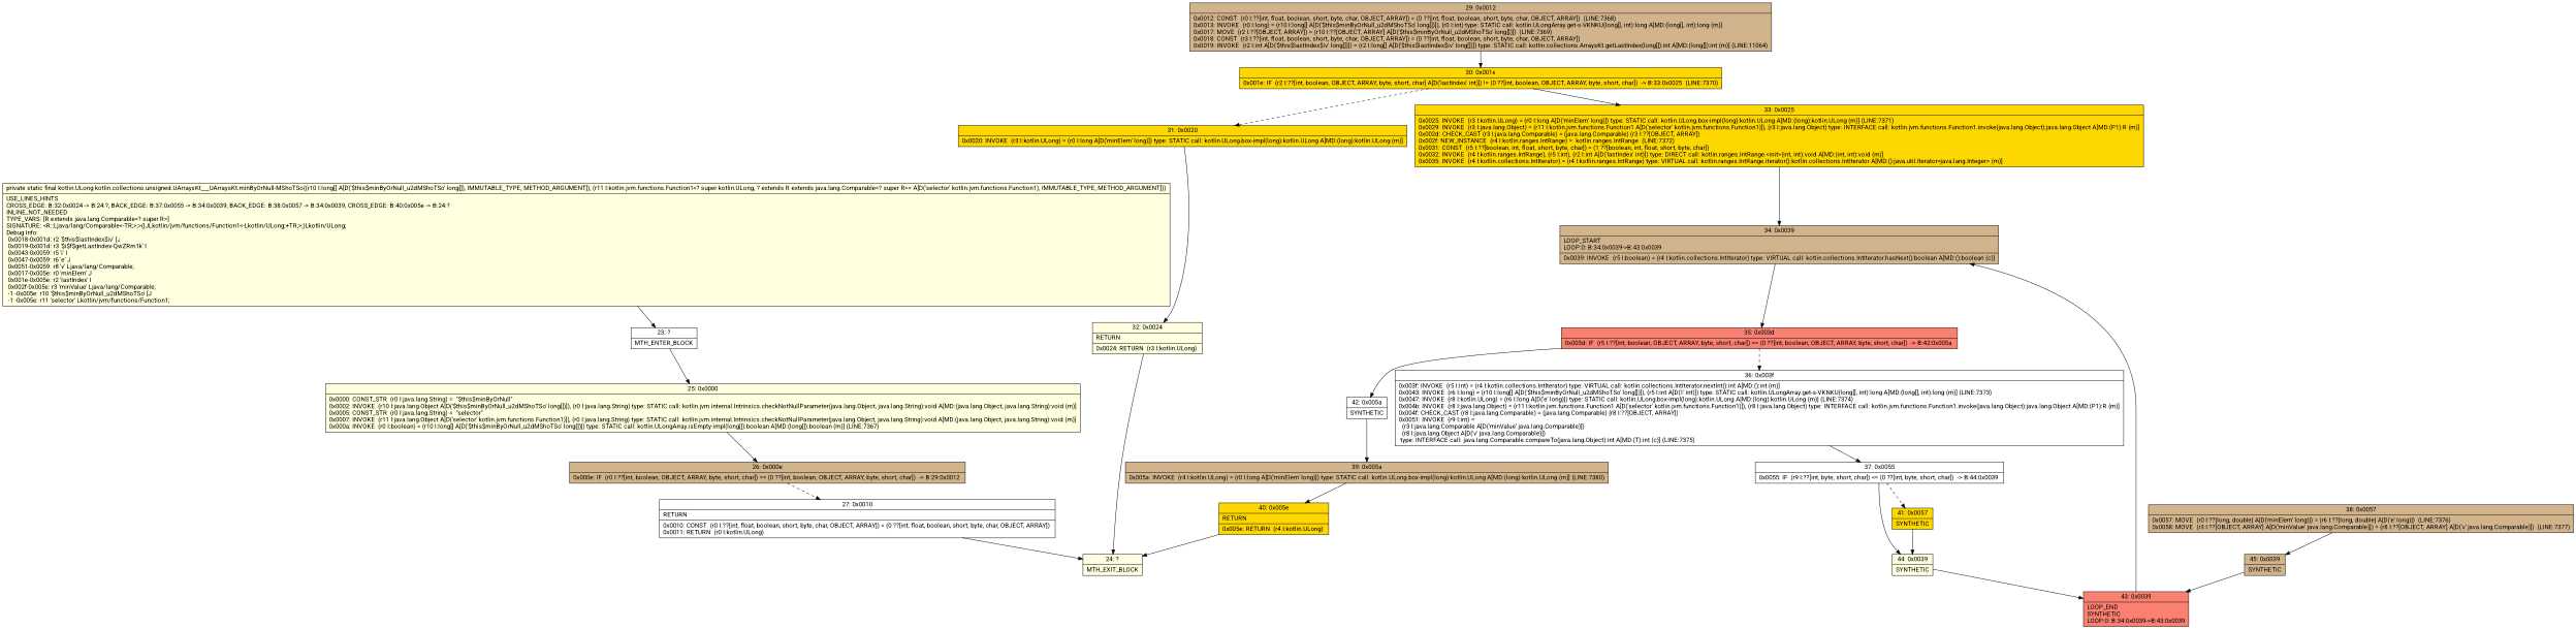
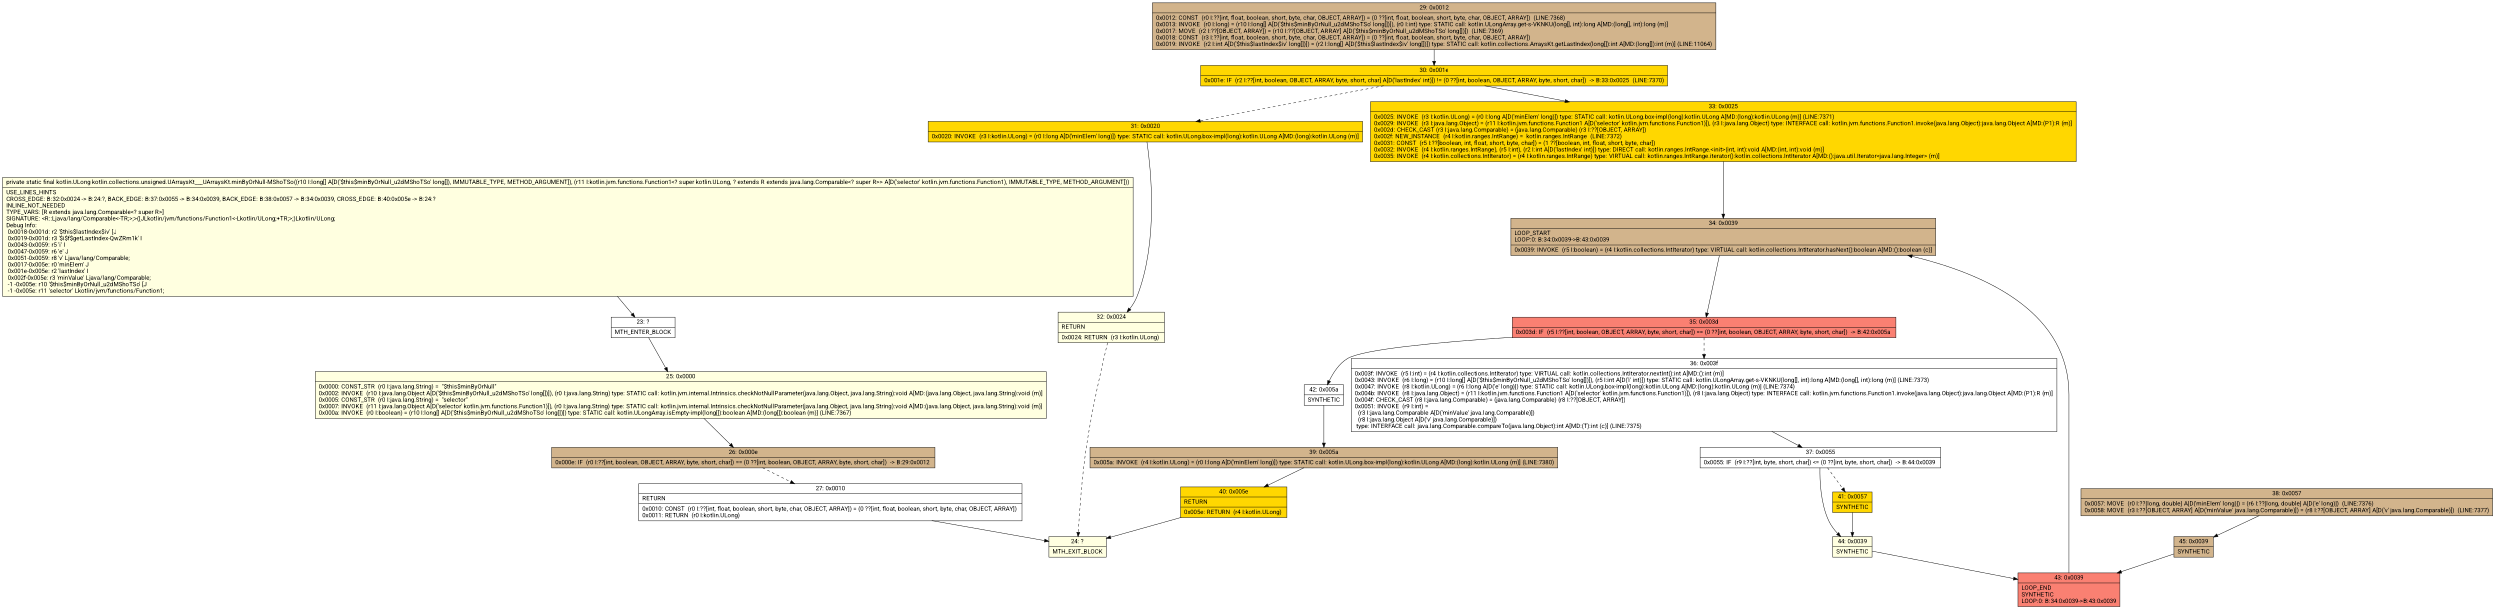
  digraph {
    fontname=Roboto
    node [fillcolor=tan fontname=Roboto shape=record style=filled]
    edge [fontname=Roboto]
    n1 [fillcolor=white label="{23\:\ ?|MTH_ENTER_BLOCK\l}"]
    n2 [fillcolor=lightyellow label="{25\:\ 0x0000|0x0000: CONST_STR  (r0 I:java.lang.String) =  \"$this$minByOrNull\" \l0x0002: INVOKE  (r10 I:java.lang.Object A[D('$this$minByOrNull_u2dMShoTSo' long[])]), (r0 I:java.lang.String) type: STATIC call: kotlin.jvm.internal.Intrinsics.checkNotNullParameter(java.lang.Object, java.lang.String):void A[MD:(java.lang.Object, java.lang.String):void (m)]\l0x0005: CONST_STR  (r0 I:java.lang.String) =  \"selector\" \l0x0007: INVOKE  (r11 I:java.lang.Object A[D('selector' kotlin.jvm.functions.Function1)]), (r0 I:java.lang.String) type: STATIC call: kotlin.jvm.internal.Intrinsics.checkNotNullParameter(java.lang.Object, java.lang.String):void A[MD:(java.lang.Object, java.lang.String):void (m)]\l0x000a: INVOKE  (r0 I:boolean) = (r10 I:long[] A[D('$this$minByOrNull_u2dMShoTSo' long[])]) type: STATIC call: kotlin.ULongArray.isEmpty\-impl(long[]):boolean A[MD:(long[]):boolean (m)] (LINE:7367)\l}"]
    n3 [label="{26\:\ 0x000e|0x000e: IF  (r0 I:??[int, boolean, OBJECT, ARRAY, byte, short, char]) == (0 ??[int, boolean, OBJECT, ARRAY, byte, short, char])  \-\> B:29:0x0012 \l}"]
    n4 [fillcolor=white label="{27\:\ 0x0010|RETURN\l|0x0010: CONST  (r0 I:??[int, float, boolean, short, byte, char, OBJECT, ARRAY]) = (0 ??[int, float, boolean, short, byte, char, OBJECT, ARRAY]) \l0x0011: RETURN  (r0 I:kotlin.ULong) \l}"]
    n5 [fillcolor=lightyellow label="{24\:\ ?|MTH_EXIT_BLOCK\l}"]
    n6 [label="{29\:\ 0x0012|0x0012: CONST  (r0 I:??[int, float, boolean, short, byte, char, OBJECT, ARRAY]) = (0 ??[int, float, boolean, short, byte, char, OBJECT, ARRAY])  (LINE:7368)\l0x0013: INVOKE  (r0 I:long) = (r10 I:long[] A[D('$this$minByOrNull_u2dMShoTSo' long[])]), (r0 I:int) type: STATIC call: kotlin.ULongArray.get\-s\-VKNKU(long[], int):long A[MD:(long[], int):long (m)]\l0x0017: MOVE  (r2 I:??[OBJECT, ARRAY]) = (r10 I:??[OBJECT, ARRAY] A[D('$this$minByOrNull_u2dMShoTSo' long[])])  (LINE:7369)\l0x0018: CONST  (r3 I:??[int, float, boolean, short, byte, char, OBJECT, ARRAY]) = (0 ??[int, float, boolean, short, byte, char, OBJECT, ARRAY]) \l0x0019: INVOKE  (r2 I:int A[D('$this$lastIndex$iv' long[])]) = (r2 I:long[] A[D('$this$lastIndex$iv' long[])]) type: STATIC call: kotlin.collections.ArraysKt.getLastIndex(long[]):int A[MD:(long[]):int (m)] (LINE:11064)\l}"]
    n7 [fillcolor=gold label="{30\:\ 0x001e|0x001e: IF  (r2 I:??[int, boolean, OBJECT, ARRAY, byte, short, char] A[D('lastIndex' int)]) != (0 ??[int, boolean, OBJECT, ARRAY, byte, short, char])  \-\> B:33:0x0025  (LINE:7370)\l}"]
    n8 [fillcolor=gold label="{31\:\ 0x0020|0x0020: INVOKE  (r3 I:kotlin.ULong) = (r0 I:long A[D('minElem' long)]) type: STATIC call: kotlin.ULong.box\-impl(long):kotlin.ULong A[MD:(long):kotlin.ULong (m)]\l}"]
    n9 [fillcolor=gold label="{33\:\ 0x0025|0x0025: INVOKE  (r3 I:kotlin.ULong) = (r0 I:long A[D('minElem' long)]) type: STATIC call: kotlin.ULong.box\-impl(long):kotlin.ULong A[MD:(long):kotlin.ULong (m)] (LINE:7371)\l0x0029: INVOKE  (r3 I:java.lang.Object) = (r11 I:kotlin.jvm.functions.Function1 A[D('selector' kotlin.jvm.functions.Function1)]), (r3 I:java.lang.Object) type: INTERFACE call: kotlin.jvm.functions.Function1.invoke(java.lang.Object):java.lang.Object A[MD:(P1):R (m)]\l0x002d: CHECK_CAST (r3 I:java.lang.Comparable) = (java.lang.Comparable) (r3 I:??[OBJECT, ARRAY]) \l0x002f: NEW_INSTANCE  (r4 I:kotlin.ranges.IntRange) =  kotlin.ranges.IntRange  (LINE:7372)\l0x0031: CONST  (r5 I:??[boolean, int, float, short, byte, char]) = (1 ??[boolean, int, float, short, byte, char]) \l0x0032: INVOKE  (r4 I:kotlin.ranges.IntRange), (r5 I:int), (r2 I:int A[D('lastIndex' int)]) type: DIRECT call: kotlin.ranges.IntRange.\<init\>(int, int):void A[MD:(int, int):void (m)]\l0x0035: INVOKE  (r4 I:kotlin.collections.IntIterator) = (r4 I:kotlin.ranges.IntRange) type: VIRTUAL call: kotlin.ranges.IntRange.iterator():kotlin.collections.IntIterator A[MD:():java.util.Iterator\<java.lang.Integer\> (m)]\l}"]
    n10 [fillcolor=lightyellow label="{32\:\ 0x0024|RETURN\l|0x0024: RETURN  (r3 I:kotlin.ULong) \l}"]
    n11 [label="{34\:\ 0x0039|LOOP_START\lLOOP:0: B:34:0x0039\-\>B:43:0x0039\l|0x0039: INVOKE  (r5 I:boolean) = (r4 I:kotlin.collections.IntIterator) type: VIRTUAL call: kotlin.collections.IntIterator.hasNext():boolean A[MD:():boolean (c)]\l}"]
    n12 [fillcolor=salmon label="{35\:\ 0x003d|0x003d: IF  (r5 I:??[int, boolean, OBJECT, ARRAY, byte, short, char]) == (0 ??[int, boolean, OBJECT, ARRAY, byte, short, char])  \-\> B:42:0x005a \l}"]
    n13 [fillcolor=white label="{36\:\ 0x003f|0x003f: INVOKE  (r5 I:int) = (r4 I:kotlin.collections.IntIterator) type: VIRTUAL call: kotlin.collections.IntIterator.nextInt():int A[MD:():int (m)]\l0x0043: INVOKE  (r6 I:long) = (r10 I:long[] A[D('$this$minByOrNull_u2dMShoTSo' long[])]), (r5 I:int A[D('i' int)]) type: STATIC call: kotlin.ULongArray.get\-s\-VKNKU(long[], int):long A[MD:(long[], int):long (m)] (LINE:7373)\l0x0047: INVOKE  (r8 I:kotlin.ULong) = (r6 I:long A[D('e' long)]) type: STATIC call: kotlin.ULong.box\-impl(long):kotlin.ULong A[MD:(long):kotlin.ULong (m)] (LINE:7374)\l0x004b: INVOKE  (r8 I:java.lang.Object) = (r11 I:kotlin.jvm.functions.Function1 A[D('selector' kotlin.jvm.functions.Function1)]), (r8 I:java.lang.Object) type: INTERFACE call: kotlin.jvm.functions.Function1.invoke(java.lang.Object):java.lang.Object A[MD:(P1):R (m)]\l0x004f: CHECK_CAST (r8 I:java.lang.Comparable) = (java.lang.Comparable) (r8 I:??[OBJECT, ARRAY]) \l0x0051: INVOKE  (r9 I:int) = \l  (r3 I:java.lang.Comparable A[D('minValue' java.lang.Comparable)])\l  (r8 I:java.lang.Object A[D('v' java.lang.Comparable)])\l type: INTERFACE call: java.lang.Comparable.compareTo(java.lang.Object):int A[MD:(T):int (c)] (LINE:7375)\l}"]
    n14 [fillcolor=white label="{42\:\ 0x005a|SYNTHETIC\l}"]
    n15 [fillcolor=white label="{37\:\ 0x0055|0x0055: IF  (r9 I:??[int, byte, short, char]) \<= (0 ??[int, byte, short, char])  \-\> B:44:0x0039 \l}"]
    n16 [label="{39\:\ 0x005a|0x005a: INVOKE  (r4 I:kotlin.ULong) = (r0 I:long A[D('minElem' long)]) type: STATIC call: kotlin.ULong.box\-impl(long):kotlin.ULong A[MD:(long):kotlin.ULong (m)] (LINE:7380)\l}"]
    n17 [fillcolor=gold label="{41\:\ 0x0057|SYNTHETIC\l}"]
    n18 [fillcolor=lightyellow label="{44\:\ 0x0039|SYNTHETIC\l}"]
    n19 [fillcolor=salmon label="{43\:\ 0x0039|LOOP_END\lSYNTHETIC\lLOOP:0: B:34:0x0039\-\>B:43:0x0039\l}"]
    n20 [label="{38\:\ 0x0057|0x0057: MOVE  (r0 I:??[long, double] A[D('minElem' long)]) = (r6 I:??[long, double] A[D('e' long)])  (LINE:7376)\l0x0058: MOVE  (r3 I:??[OBJECT, ARRAY] A[D('minValue' java.lang.Comparable)]) = (r8 I:??[OBJECT, ARRAY] A[D('v' java.lang.Comparable)])  (LINE:7377)\l}"]
    n21 [label="{45\:\ 0x0039|SYNTHETIC\l}"]
    n22 [fillcolor=gold label="{40\:\ 0x005e|RETURN\l|0x005e: RETURN  (r4 I:kotlin.ULong) \l}"]
    n23 [fillcolor=lightyellow label="{private static final kotlin.ULong kotlin.collections.unsigned.UArraysKt___UArraysKt.minByOrNull\-MShoTSo((r10 I:long[] A[D('$this$minByOrNull_u2dMShoTSo' long[]), IMMUTABLE_TYPE, METHOD_ARGUMENT]), (r11 I:kotlin.jvm.functions.Function1\<? super kotlin.ULong, ? extends R extends java.lang.Comparable\<? super R\>\> A[D('selector' kotlin.jvm.functions.Function1), IMMUTABLE_TYPE, METHOD_ARGUMENT]))  | USE_LINES_HINTS\lCROSS_EDGE: B:32:0x0024 \-\> B:24:?, BACK_EDGE: B:37:0x0055 \-\> B:34:0x0039, BACK_EDGE: B:38:0x0057 \-\> B:34:0x0039, CROSS_EDGE: B:40:0x005e \-\> B:24:?\lINLINE_NOT_NEEDED\lTYPE_VARS: [R extends java.lang.Comparable\<? super R\>]\lSIGNATURE: \<R::Ljava\/lang\/Comparable\<\-TR;\>;\>([JLkotlin\/jvm\/functions\/Function1\<\-Lkotlin\/ULong;+TR;\>;)Lkotlin\/ULong;\lDebug Info:\l  0x0018\-0x001d: r2 '$this$lastIndex$iv' [J\l  0x0019\-0x001d: r3 '$i$f$getLastIndex\-QwZRm1k' I\l  0x0043\-0x0059: r5 'i' I\l  0x0047\-0x0059: r6 'e' J\l  0x0051\-0x0059: r8 'v' Ljava\/lang\/Comparable;\l  0x0017\-0x005e: r0 'minElem' J\l  0x001e\-0x005e: r2 'lastIndex' I\l  0x002f\-0x005e: r3 'minValue' Ljava\/lang\/Comparable;\l  \-1 \-0x005e: r10 '$this$minByOrNull_u2dMShoTSo' [J\l  \-1 \-0x005e: r11 'selector' Lkotlin\/jvm\/functions\/Function1;\l}"]
    n1 -> n2
    n2 -> n3
    n3 -> n4 [style=dashed]
    n4 -> n5
    n6 -> n7
    n7 -> n8 [style=dashed]
    n7 -> n9
    n8 -> n10
    n9 -> n11
-   n10 -> n5
+   n10 -> n5 [style=dashed]
    n11 -> n12
    n12 -> n13 [style=dashed]
    n12 -> n14
    n13 -> n15
    n14 -> n16
    n15 -> n17 [style=dashed]
    n15 -> n18
    n16 -> n22
    n17 -> n18
    n18 -> n19
    n19 -> n11
    n20 -> n21
    n21 -> n19
    n22 -> n5
    n23 -> n1
  }
